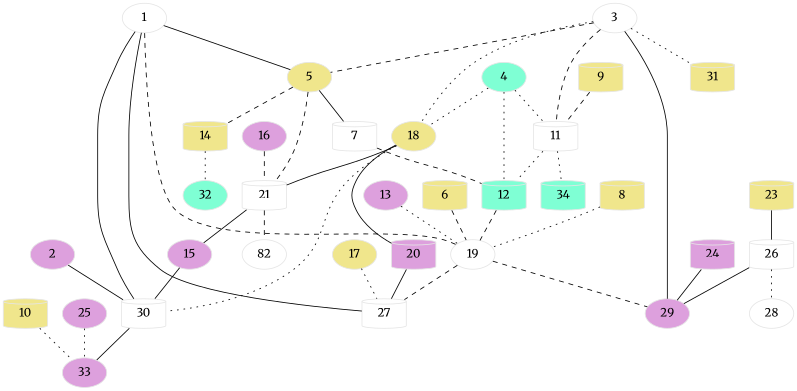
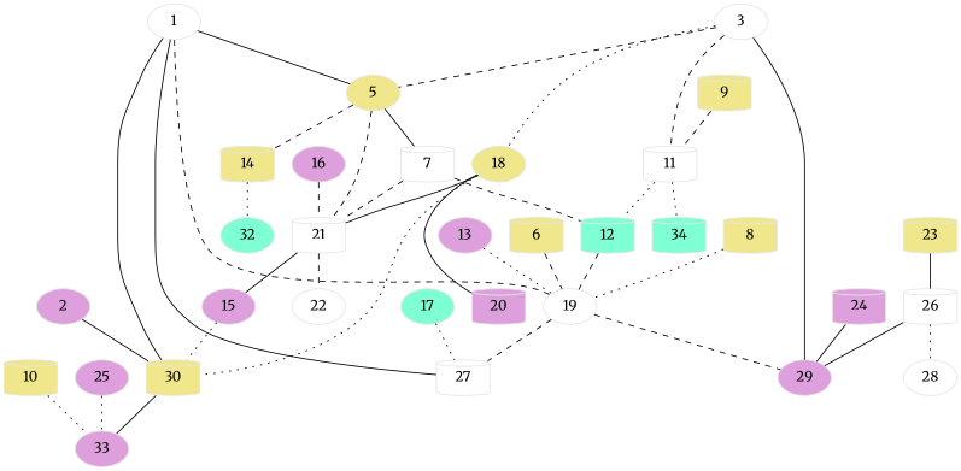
  graph {
    fontname=Merriweather
    node [color=gray90 fillcolor=khaki fontname=Merriweather shape=ellipse style=filled]
    edge [fontname=Merriweather style=dotted weight=1.0]
    5
    1 [fillcolor=white]
    19 [fillcolor=white]
    27 [fillcolor=white shape=cylinder]
-   30 [fillcolor=white shape=cylinder]
+   30 [shape=cylinder]
    7 [fillcolor=white shape=cylinder]
    14 [shape=cylinder]
    21 [fillcolor=white shape=cylinder]
    29 [fillcolor=plum]
    33 [fillcolor=plum]
    2 [fillcolor=plum]
    18
    20 [fillcolor=plum shape=cylinder]
    3 [fillcolor=white]
    11 [fillcolor=white shape=cylinder]
-   31 [shape=cylinder]
    12 [fillcolor=aquamarine shape=cylinder]
    34 [fillcolor=aquamarine shape=cylinder]
-   4 [fillcolor=aquamarine]
    32 [fillcolor=aquamarine]
    15 [fillcolor=plum]
-   22 [fillcolor=white label=82]
+   22 [fillcolor=white]
    6 [shape=cylinder]
    8 [shape=cylinder]
    9 [shape=cylinder]
    10 [shape=cylinder]
    13 [fillcolor=plum]
    16 [fillcolor=plum]
-   17
+   17 [fillcolor=aquamarine]
    23 [shape=cylinder]
    26 [fillcolor=white shape=cylinder]
    28 [fillcolor=white]
    24 [fillcolor=plum shape=cylinder]
    25 [fillcolor=plum]
    5 -- 7 [style=solid]
    5 -- 14 [style=dashed]
    5 -- 21 [style=dashed]
    1 -- 5 [style=solid]
    1 -- 19 [style=dashed]
    1 -- 27 [style=solid]
    1 -- 30 [style=solid]
    19 -- 27 [style=dashed]
    19 -- 29 [style=dashed]
    30 -- 33 [style=solid]
+   7 -- 21 [style=dashed]
    7 -- 12 [style=dashed]
    14 -- 32
    21 -- 15 [style=solid]
    21 -- 22 [style=dashed]
    2 -- 30 [style=solid]
    18 -- 30
    18 -- 21 [style=solid weight=2.0]
    18 -- 20 [style=solid]
-   20 -- 27 [style=solid]
    3 -- 5 [style=dashed]
    3 -- 29 [style=solid weight=2.0]
    3 -- 18
    3 -- 11 [style=dashed]
-   3 -- 31
    11 -- 12
    11 -- 34
    12 -- 19 [style=dashed]
-   4 -- 18
-   4 -- 11
-   4 -- 12
-   15 -- 30 [style=solid]
+   15 -- 30
    6 -- 19 [style=dashed]
    8 -- 19
    9 -- 11 [style=dashed]
    10 -- 33
    13 -- 19
    16 -- 21 [style=dashed]
    17 -- 27
    23 -- 26 [style=solid]
    26 -- 29 [style=solid]
    26 -- 28
    24 -- 29 [style=solid]
    25 -- 33
  }
